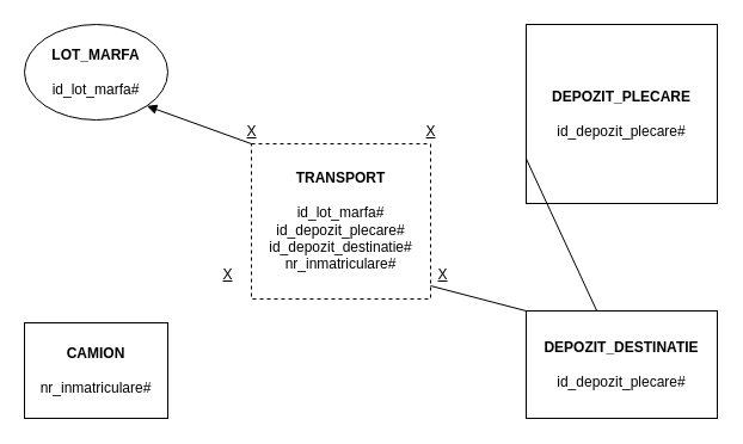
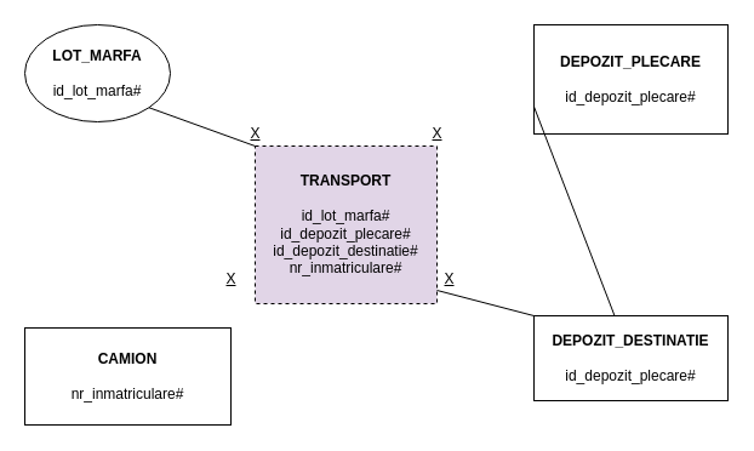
  <mxCell id="0" />
  <mxCell id="1" parent="0" />
  <mxCell id="2" value="&lt;div&gt;&lt;b&gt;LOT_MARFA&lt;/b&gt;&lt;/div&gt;&lt;div&gt;&lt;br&gt;&lt;/div&gt;&lt;div&gt;id_lot_marfa#&lt;br&gt;&lt;/div&gt;" style="ellipse;whiteSpace=wrap;html=1;" vertex="1" parent="1"><mxGeometry x="20" y="20" width="120" height="80" as="geometry" /></mxCell>
- <mxCell id="3" value="&lt;b&gt;DEPOZIT_PLECARE&lt;/b&gt;&lt;div&gt;&lt;br&gt;&lt;/div&gt;&lt;div&gt;id_depozit_plecare#&lt;br&gt;&lt;/div&gt;" style="rounded=0;whiteSpace=wrap;html=1;" vertex="1" parent="1"><mxGeometry x="440" y="20" width="160" height="150" as="geometry" /></mxCell>
- <mxCell id="4" value="&lt;b&gt;DEPOZIT_DESTINATIE&lt;/b&gt;&lt;div&gt;&lt;br&gt;&lt;/div&gt;&lt;div&gt;id_depozit_plecare#&lt;br&gt;&lt;/div&gt;" style="rounded=0;whiteSpace=wrap;html=1;" vertex="1" parent="1"><mxGeometry x="440" y="260" width="160" height="90" as="geometry" /></mxCell>
- <mxCell id="5" value="&lt;div&gt;&lt;b&gt;CAMION&lt;/b&gt;&lt;/div&gt;&lt;div&gt;&lt;br&gt;&lt;/div&gt;&lt;div&gt;nr_inmatriculare#&lt;br&gt;&lt;/div&gt;" style="rounded=0;whiteSpace=wrap;html=1;" vertex="1" parent="1"><mxGeometry x="20" y="270" width="120" height="80" as="geometry" /></mxCell>
- <mxCell id="6" value="&lt;div&gt;&lt;b&gt;TRANSPORT&lt;/b&gt;&lt;/div&gt;&lt;div&gt;&lt;b&gt;&lt;br&gt;&lt;/b&gt;&lt;/div&gt;&lt;div&gt;id_lot_marfa#&lt;/div&gt;&lt;div&gt;id_depozit_plecare#&lt;/div&gt;&lt;div&gt;id_depozit_destinatie#&lt;/div&gt;&lt;div&gt;nr_inmatriculare#&lt;br&gt;&lt;b&gt;&lt;/b&gt;&lt;/div&gt;" style="rounded=0;whiteSpace=wrap;html=1;dashed=1;strokeWidth=1;" vertex="1" parent="1"><mxGeometry x="210" y="120" width="150" height="130" as="geometry" /></mxCell>
- <mxCell id="7" value="" style="endArrow=block;html=1;entryX=1;entryY=1;entryDx=0;entryDy=0;exitX=0;exitY=0;exitDx=0;exitDy=0;" edge="1" parent="1" source="6" target="2"><mxGeometry width="50" height="50" relative="1" as="geometry"><mxPoint x="130" y="180" as="sourcePoint" /><mxPoint x="180" y="130" as="targetPoint" /></mxGeometry></mxCell>
+ <mxCell id="3" value="&lt;b&gt;DEPOZIT_PLECARE&lt;/b&gt;&lt;div&gt;&lt;br&gt;&lt;/div&gt;&lt;div&gt;id_depozit_plecare#&lt;br&gt;&lt;/div&gt;" style="rounded=0;whiteSpace=wrap;html=1;" vertex="1" parent="1"><mxGeometry x="440" y="20" width="160" height="90" as="geometry" /></mxCell>
+ <mxCell id="4" value="&lt;b&gt;DEPOZIT_DESTINATIE&lt;/b&gt;&lt;div&gt;&lt;br&gt;&lt;/div&gt;&lt;div&gt;id_depozit_plecare#&lt;br&gt;&lt;/div&gt;" style="rounded=0;whiteSpace=wrap;html=1;" vertex="1" parent="1"><mxGeometry x="440" y="260" width="160" height="70" as="geometry" /></mxCell>
+ <mxCell id="5" value="&lt;div&gt;&lt;b&gt;CAMION&lt;/b&gt;&lt;/div&gt;&lt;div&gt;&lt;br&gt;&lt;/div&gt;&lt;div&gt;nr_inmatriculare#&lt;br&gt;&lt;/div&gt;" style="rounded=0;whiteSpace=wrap;html=1;" vertex="1" parent="1"><mxGeometry x="20" y="270" width="170" height="80" as="geometry" /></mxCell>
+ <mxCell id="6" value="&lt;div&gt;&lt;b&gt;TRANSPORT&lt;/b&gt;&lt;/div&gt;&lt;div&gt;&lt;b&gt;&lt;br&gt;&lt;/b&gt;&lt;/div&gt;&lt;div&gt;id_lot_marfa#&lt;/div&gt;&lt;div&gt;id_depozit_plecare#&lt;/div&gt;&lt;div&gt;id_depozit_destinatie#&lt;/div&gt;&lt;div&gt;nr_inmatriculare#&lt;br&gt;&lt;b&gt;&lt;/b&gt;&lt;/div&gt;" style="rounded=0;whiteSpace=wrap;html=1;dashed=1;strokeWidth=1;fillColor=#e1d5e7;" vertex="1" parent="1"><mxGeometry x="210" y="120" width="150" height="130" as="geometry" /></mxCell>
+ <mxCell id="7" value="" style="endArrow=none;html=1;entryX=1;entryY=1;entryDx=0;entryDy=0;exitX=0;exitY=0;exitDx=0;exitDy=0;" edge="1" parent="1" source="6" target="2"><mxGeometry width="50" height="50" relative="1" as="geometry"><mxPoint x="130" y="180" as="sourcePoint" /><mxPoint x="180" y="130" as="targetPoint" /></mxGeometry></mxCell>
  <mxCell id="8" value="" style="endArrow=none;html=1;entryX=0;entryY=0;entryDx=0;entryDy=0;" edge="1" parent="1" target="4"><mxGeometry width="50" height="50" relative="1" as="geometry"><mxPoint x="360" y="239" as="sourcePoint" /><mxPoint x="150" y="280" as="targetPoint" /></mxGeometry></mxCell>
  <mxCell id="9" value="" style="endArrow=none;html=1;exitX=0;exitY=0.75;exitDx=0;exitDy=0;" edge="1" parent="1" source="3" target="4"><mxGeometry width="50" height="50" relative="1" as="geometry"><mxPoint x="230" y="248.966" as="sourcePoint" /><mxPoint x="160" y="290" as="targetPoint" /></mxGeometry></mxCell>
  <mxCell id="10" value="&lt;u&gt;X&lt;/u&gt;" style="text;html=1;align=center;verticalAlign=middle;resizable=0;points=[];autosize=1;strokeColor=none;" vertex="1" parent="1"><mxGeometry x="360" y="220" width="20" height="20" as="geometry" /></mxCell>
  <mxCell id="11" value="&lt;u&gt;X&lt;/u&gt;" style="text;html=1;align=center;verticalAlign=middle;resizable=0;points=[];autosize=1;strokeColor=none;" vertex="1" parent="1"><mxGeometry x="350" y="100" width="20" height="20" as="geometry" /></mxCell>
  <mxCell id="12" value="&lt;u&gt;X&lt;/u&gt;" style="text;html=1;align=center;verticalAlign=middle;resizable=0;points=[];autosize=1;strokeColor=none;" vertex="1" parent="1"><mxGeometry x="200" y="100" width="20" height="20" as="geometry" /></mxCell>
  <mxCell id="13" value="&lt;u&gt;X&lt;/u&gt;" style="text;html=1;align=center;verticalAlign=middle;resizable=0;points=[];autosize=1;strokeColor=none;" vertex="1" parent="1"><mxGeometry x="180" y="220" width="20" height="20" as="geometry" /></mxCell>
